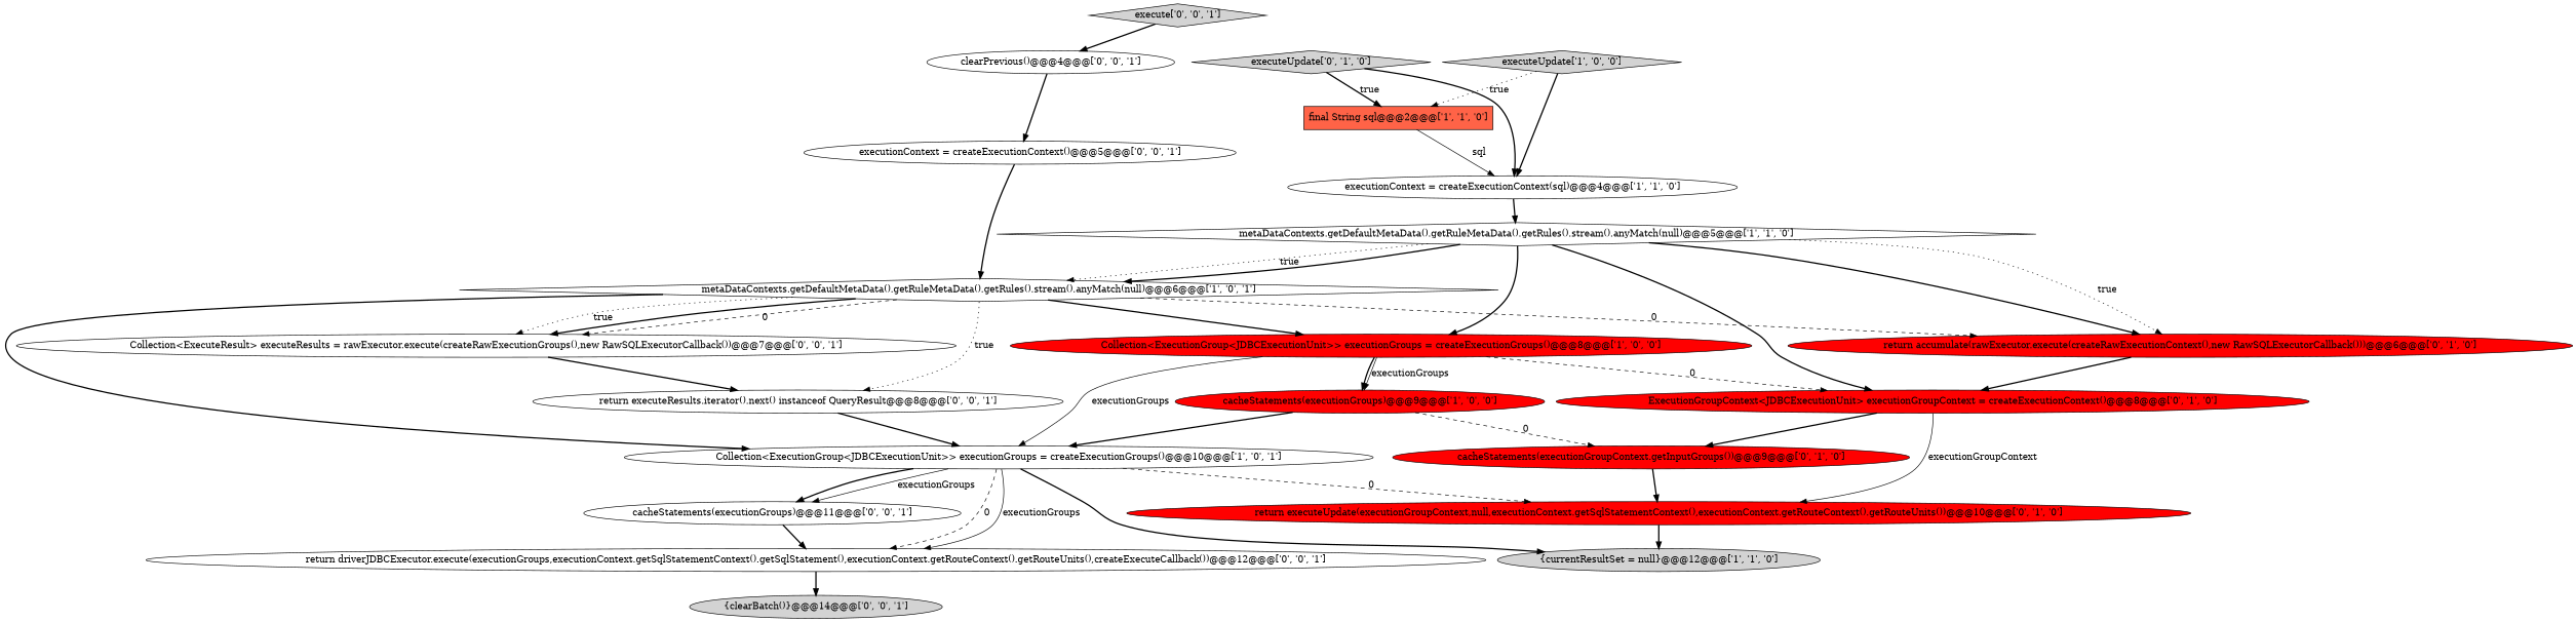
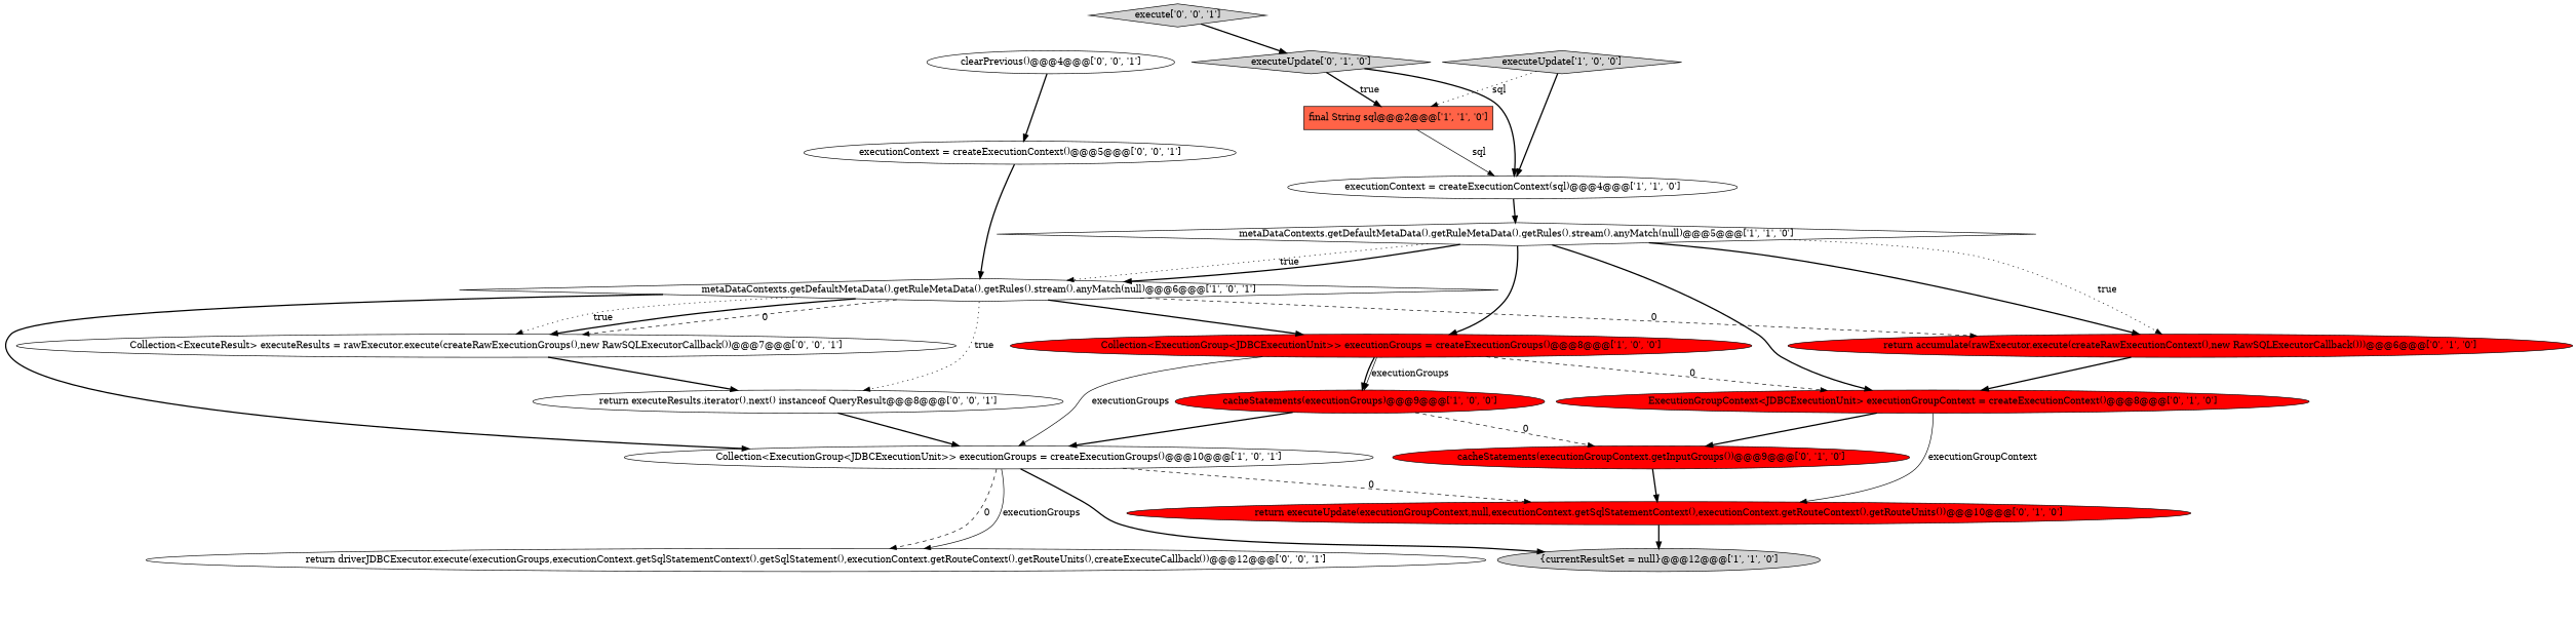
  digraph {
    node [fillcolor=white shape=ellipse style=filled]
    edge [style=bold]
    n1 [label="Collection<ExecuteResult> executeResults = rawExecutor.execute(createRawExecutionGroups(),new RawSQLExecutorCallback())@@@7@@@['0', '0', '1']"]
    n2 [label="return executeResults.iterator().next() instanceof QueryResult@@@8@@@['0', '0', '1']"]
    n3 [label="Collection<ExecutionGroup<JDBCExecutionUnit>> executionGroups = createExecutionGroups()@@@10@@@['1', '0', '1']"]
    n4 [fillcolor=red label="Collection<ExecutionGroup<JDBCExecutionUnit>> executionGroups = createExecutionGroups()@@@8@@@['1', '0', '0']"]
    n5 [fillcolor=red label="cacheStatements(executionGroups)@@@9@@@['1', '0', '0']"]
    n6 [fillcolor=red label="ExecutionGroupContext<JDBCExecutionUnit> executionGroupContext = createExecutionContext()@@@8@@@['0', '1', '0']"]
    n7 [fillcolor=red label="cacheStatements(executionGroupContext.getInputGroups())@@@9@@@['0', '1', '0']"]
    n8 [fillcolor=red label="return executeUpdate(executionGroupContext,null,executionContext.getSqlStatementContext(),executionContext.getRouteContext().getRouteUnits())@@@10@@@['0', '1', '0']"]
    n9 [fillcolor=lightgray label="{currentResultSet = null}@@@12@@@['1', '1', '0']"]
    n10 [label="return driverJDBCExecutor.execute(executionGroups,executionContext.getSqlStatementContext().getSqlStatement(),executionContext.getRouteContext().getRouteUnits(),createExecuteCallback())@@@12@@@['0', '0', '1']"]
-   n11 [label="cacheStatements(executionGroups)@@@11@@@['0', '0', '1']"]
    n12 [label="executionContext = createExecutionContext()@@@5@@@['0', '0', '1']"]
    n13 [label="metaDataContexts.getDefaultMetaData().getRuleMetaData().getRules().stream().anyMatch(null)@@@6@@@['1', '0', '1']" shape=diamond]
    n14 [fillcolor=red label="return accumulate(rawExecutor.execute(createRawExecutionContext(),new RawSQLExecutorCallback()))@@@6@@@['0', '1', '0']"]
    n15 [label="metaDataContexts.getDefaultMetaData().getRuleMetaData().getRules().stream().anyMatch(null)@@@5@@@['1', '1', '0']" shape=diamond]
    n16 [fillcolor=lightgray label="executeUpdate['1', '0', '0']" shape=diamond]
    n17 [fillcolor=tomato label="final String sql@@@2@@@['1', '1', '0']" shape=box]
    n18 [label="executionContext = createExecutionContext(sql)@@@4@@@['1', '1', '0']"]
    n19 [fillcolor=lightgray label="execute['0', '0', '1']" shape=diamond]
    n20 [label="clearPrevious()@@@4@@@['0', '0', '1']"]
-   n21 [fillcolor=lightgray label="{clearBatch()}@@@14@@@['0', '0', '1']"]
    n22 [fillcolor=lightgray label="executeUpdate['0', '1', '0']" shape=diamond]
    n1 -> n2
    n2 -> n3
    n3 -> n8 [label=0 style=dashed]
    n3 -> n9
    n3 -> n10 [label=0 style=dashed]
    n3 -> n10 [label=executionGroups style=solid]
-   n3 -> n11 [label=executionGroups style=solid]
-   n3 -> n11
    n4 -> n3 [label=executionGroups style=solid]
    n4 -> n5
    n4 -> n5 [label=executionGroups style=solid]
    n4 -> n6 [label=0 style=dashed]
    n5 -> n3
    n5 -> n7 [label=0 style=dashed]
    n6 -> n7
    n6 -> n8 [label=executionGroupContext style=solid]
    n7 -> n8
    n8 -> n9
-   n10 -> n21
-   n11 -> n10
    n12 -> n13
    n13 -> n1 [label=0 style=dashed]
    n13 -> n1 [label=true style=dotted]
    n13 -> n1
    n13 -> n2 [label=true style=dotted]
    n13 -> n3
    n13 -> n4
    n13 -> n14 [label=0 style=dashed]
    n14 -> n6
    n15 -> n4
    n15 -> n6
    n15 -> n13 [label=true style=dotted]
    n15 -> n13
    n15 -> n14 [label=true style=dotted]
    n15 -> n14
-   n16 -> n17 [label=true style=dotted]
+   n16 -> n17 [label=sql style=dotted]
    n16 -> n18
    n17 -> n18 [label=sql style=solid]
    n18 -> n15
-   n19 -> n20
+   n19 -> n22
    n20 -> n12
    n22 -> n17 [label=true]
    n22 -> n18
  }
